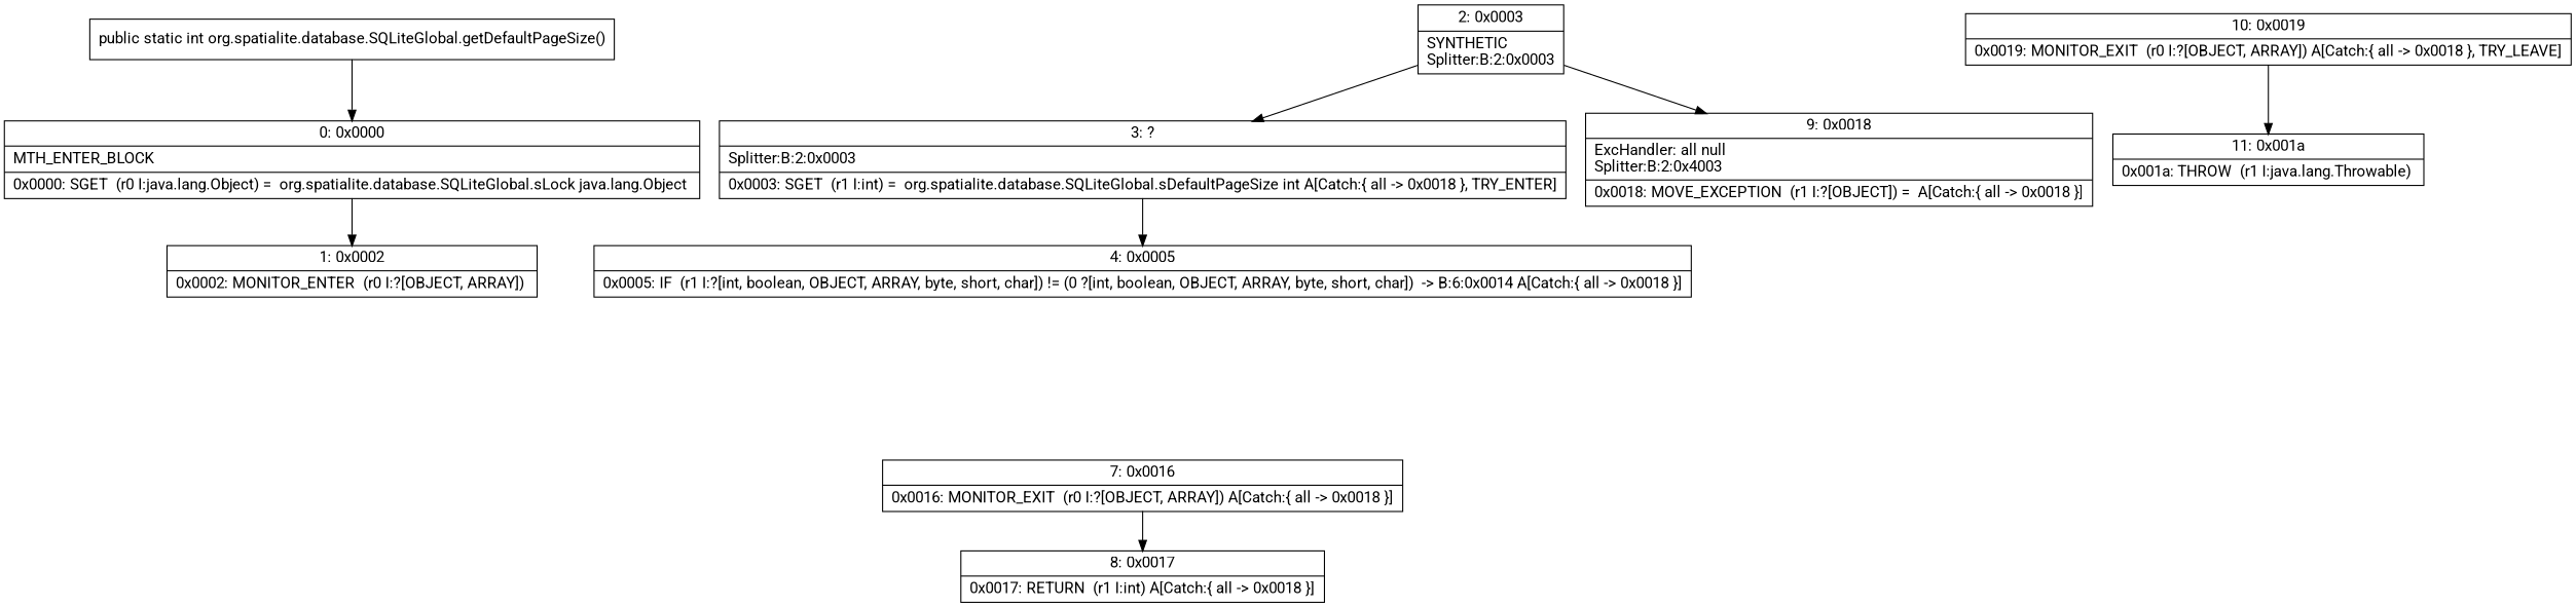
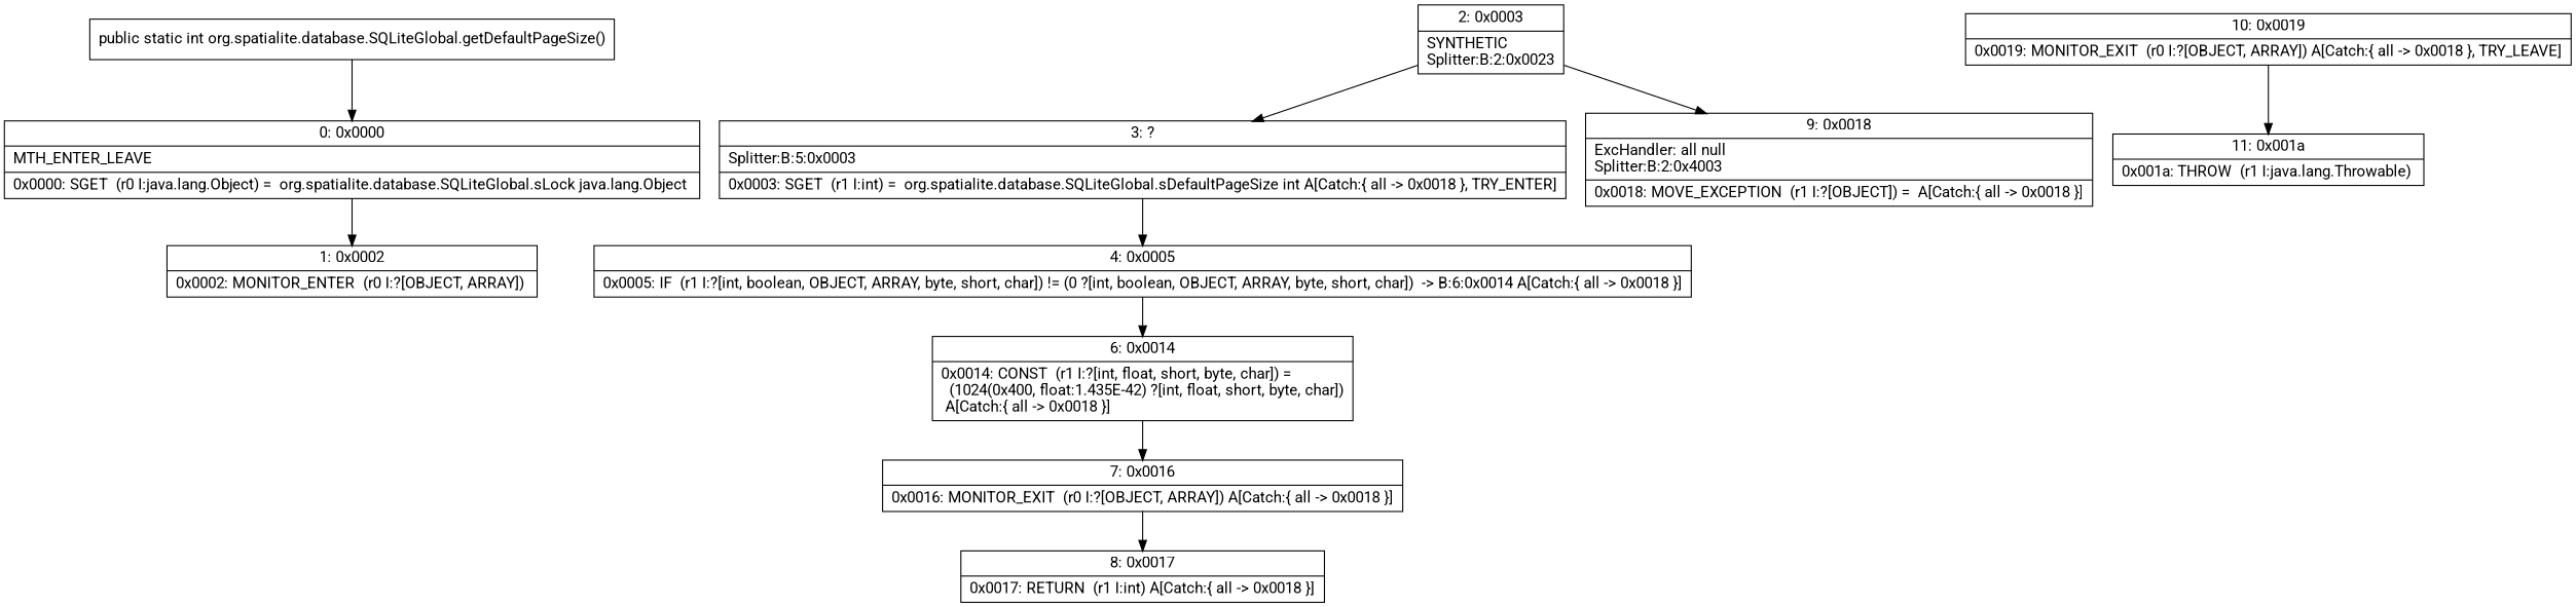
  digraph {
    fontname=Roboto
    node [fontname=Roboto shape=record]
    edge [fontname=Roboto]
-   n1 [label="{0\:\ 0x0000|MTH_ENTER_BLOCK\l|0x0000: SGET  (r0 I:java.lang.Object) =  org.spatialite.database.SQLiteGlobal.sLock java.lang.Object \l}"]
+   n1 [label="{0\:\ 0x0000|MTH_ENTER_LEAVE\l|0x0000: SGET  (r0 I:java.lang.Object) =  org.spatialite.database.SQLiteGlobal.sLock java.lang.Object \l}"]
    n2 [label="{1\:\ 0x0002|0x0002: MONITOR_ENTER  (r0 I:?[OBJECT, ARRAY]) \l}"]
-   n3 [label="{2\:\ 0x0003|SYNTHETIC\lSplitter:B:2:0x0003\l}"]
-   n4 [label="{3\:\ ?|Splitter:B:2:0x0003\l|0x0003: SGET  (r1 I:int) =  org.spatialite.database.SQLiteGlobal.sDefaultPageSize int A[Catch:\{ all \-\> 0x0018 \}, TRY_ENTER]\l}"]
+   n3 [label="{2\:\ 0x0003|SYNTHETIC\lSplitter:B:2:0x0023\l}"]
+   n4 [label="{3\:\ ?|Splitter:B:5:0x0003\l|0x0003: SGET  (r1 I:int) =  org.spatialite.database.SQLiteGlobal.sDefaultPageSize int A[Catch:\{ all \-\> 0x0018 \}, TRY_ENTER]\l}"]
    n5 [label="{9\:\ 0x0018|ExcHandler: all null\lSplitter:B:2:0x4003\l|0x0018: MOVE_EXCEPTION  (r1 I:?[OBJECT]) =  A[Catch:\{ all \-\> 0x0018 \}]\l}"]
    n6 [label="{4\:\ 0x0005|0x0005: IF  (r1 I:?[int, boolean, OBJECT, ARRAY, byte, short, char]) != (0 ?[int, boolean, OBJECT, ARRAY, byte, short, char])  \-\> B:6:0x0014 A[Catch:\{ all \-\> 0x0018 \}]\l}"]
+   n7 [label="{6\:\ 0x0014|0x0014: CONST  (r1 I:?[int, float, short, byte, char]) = \l  (1024(0x400, float:1.435E\-42) ?[int, float, short, byte, char])\l A[Catch:\{ all \-\> 0x0018 \}]\l}"]
    n8 [label="{7\:\ 0x0016|0x0016: MONITOR_EXIT  (r0 I:?[OBJECT, ARRAY]) A[Catch:\{ all \-\> 0x0018 \}]\l}"]
    n9 [label="{8\:\ 0x0017|0x0017: RETURN  (r1 I:int) A[Catch:\{ all \-\> 0x0018 \}]\l}"]
    n10 [label="{10\:\ 0x0019|0x0019: MONITOR_EXIT  (r0 I:?[OBJECT, ARRAY]) A[Catch:\{ all \-\> 0x0018 \}, TRY_LEAVE]\l}"]
    n11 [label="{11\:\ 0x001a|0x001a: THROW  (r1 I:java.lang.Throwable) \l}"]
    n12 [label="{public static int org.spatialite.database.SQLiteGlobal.getDefaultPageSize() }"]
    n1 -> n2
    n3 -> n4
    n3 -> n5
    n4 -> n6
+   n6 -> n7
+   n7 -> n8
    n8 -> n9
    n10 -> n11
    n12 -> n1
  }
